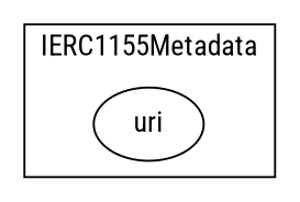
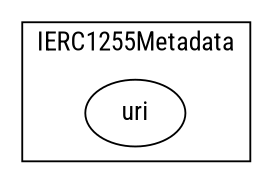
  strict digraph {
    fontname="Roboto Condensed"
    n1 [label=uri fontname="Roboto Condensed"]
    subgraph cluster_1 {
      label="[Solidity]"
    }
    subgraph cluster_2 {
-     label=IERC1155Metadata
+     label=IERC1255Metadata
      n1
    }
  }
